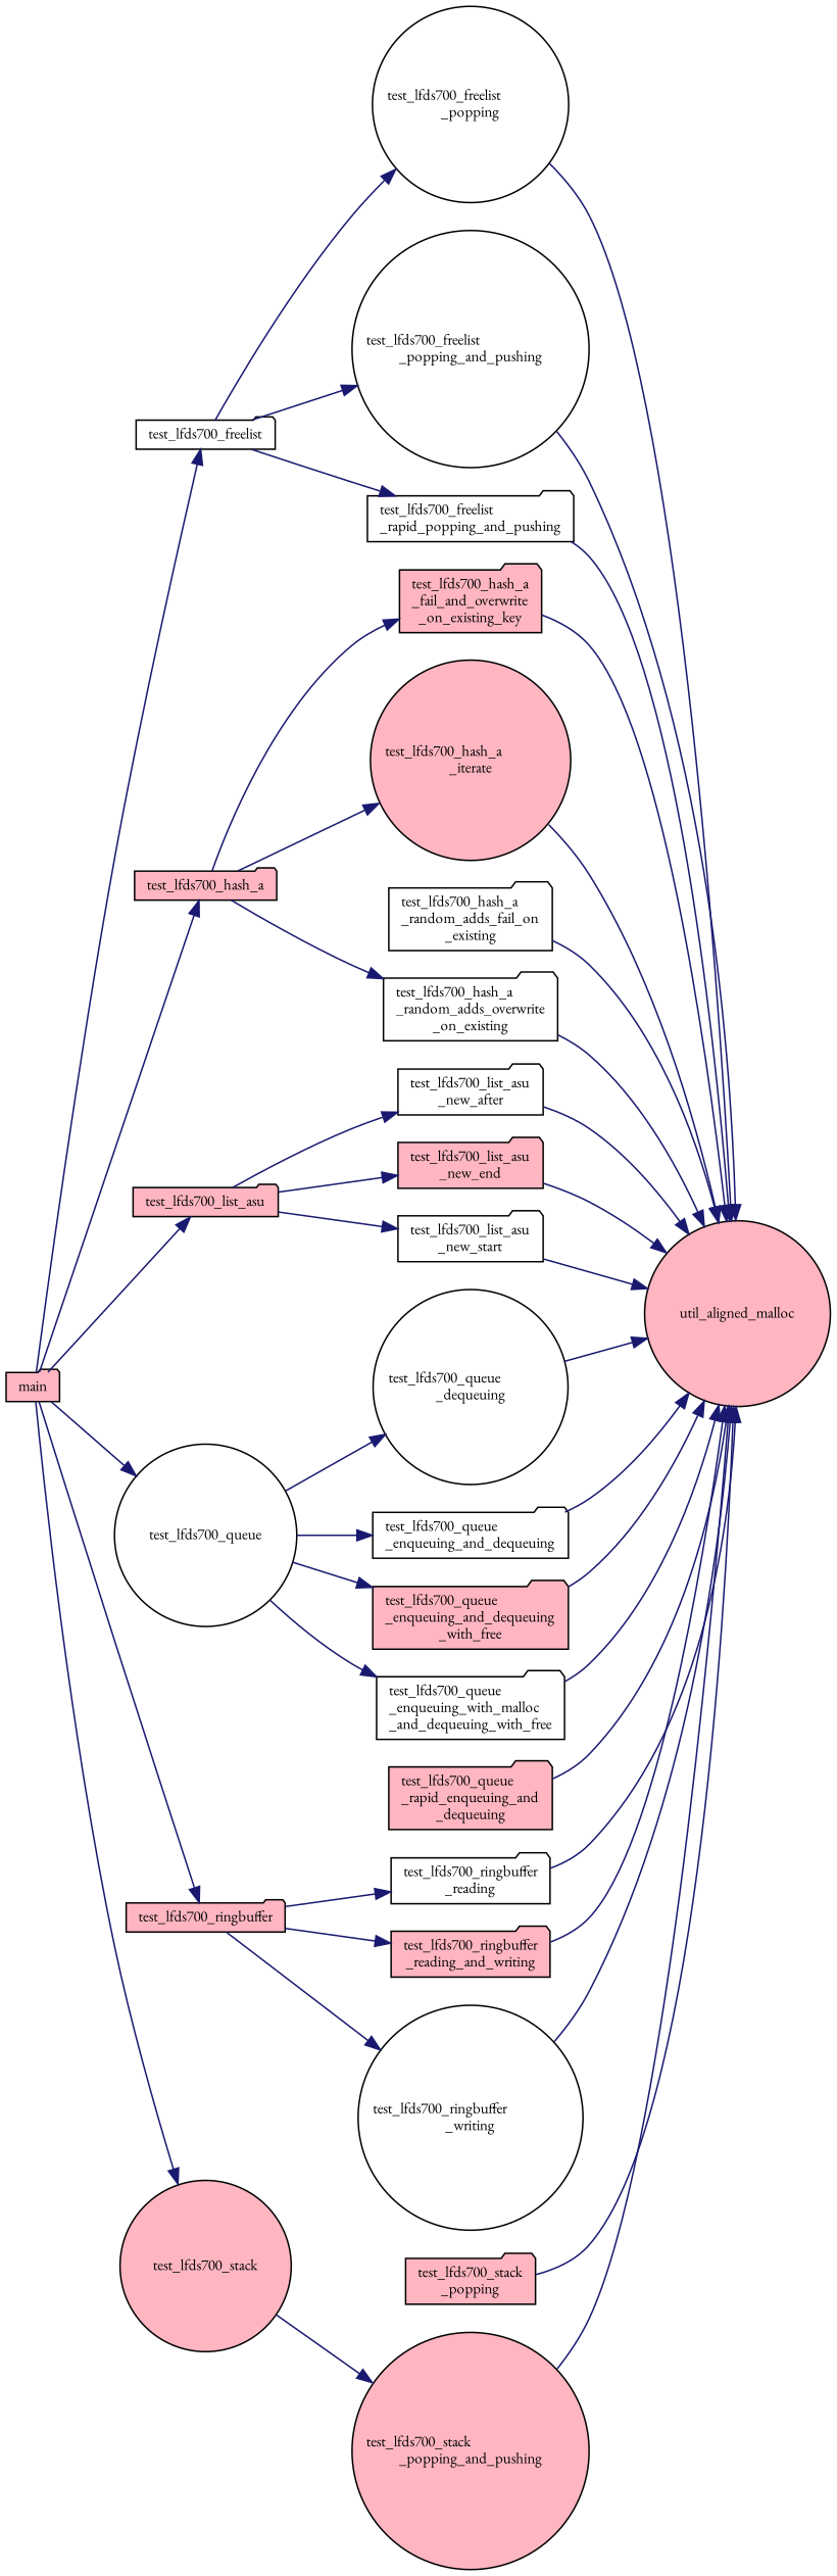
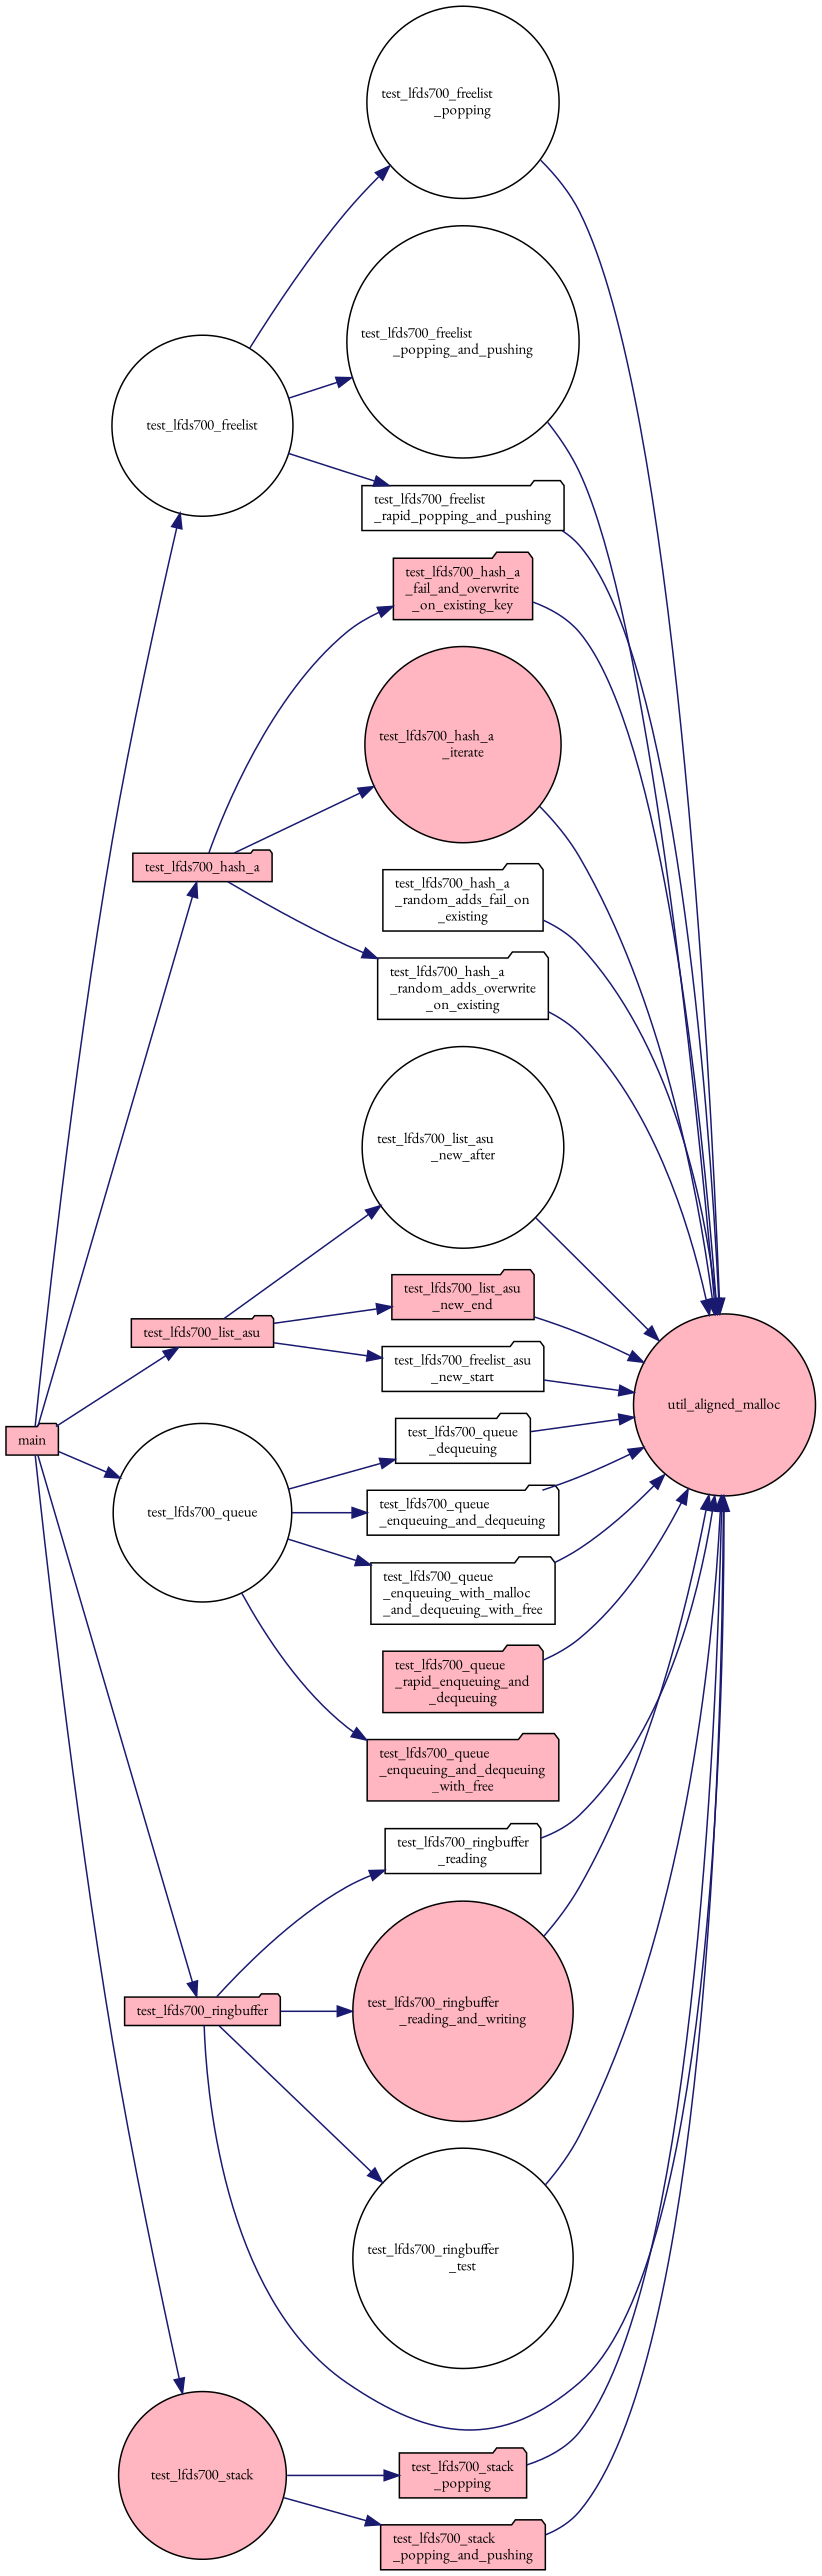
  digraph {
    fontname="EB Garamond"
    rankdir=RL
    node [color=black fillcolor=lightpink fontname="EB Garamond" fontsize=10 shape=folder style=filled]
    edge [color=midnightblue dir=back fontname="EB Garamond" fontsize=10 labelfontname=Helvetica labelfontsize=10 style=solid]
    n1 [fontcolor=black height=0.2 label=util_aligned_malloc shape=circle width=0.4]
    n2 [fillcolor=white height=0.2 label="test_lfds700_freelist\l_popping" shape=circle width=0.4]
    n3 [fillcolor=white height=0.2 label="test_lfds700_freelist\l_popping_and_pushing" shape=circle width=0.4]
    n4 [fillcolor=white height=0.2 label="test_lfds700_freelist\l_rapid_popping_and_pushing" width=0.4]
    n5 [height=0.2 label="test_lfds700_hash_a\l_fail_and_overwrite\l_on_existing_key" width=0.4]
    n6 [height=0.2 label="test_lfds700_hash_a\l_iterate" shape=circle width=0.4]
    n7 [fillcolor=white height=0.2 label="test_lfds700_hash_a\l_random_adds_fail_on\l_existing" width=0.4]
    n8 [fillcolor=white height=0.2 label="test_lfds700_hash_a\l_random_adds_overwrite\l_on_existing" width=0.4]
-   n9 [fillcolor=white height=0.2 label="test_lfds700_list_asu\l_new_after" width=0.4]
+   n9 [fillcolor=white height=0.2 label="test_lfds700_list_asu\l_new_after" shape=circle width=0.4]
    n10 [height=0.2 label="test_lfds700_list_asu\l_new_end" width=0.4]
-   n11 [fillcolor=white height=0.2 label="test_lfds700_list_asu\l_new_start" width=0.4]
-   n12 [fillcolor=white height=0.2 label="test_lfds700_queue\l_dequeuing" shape=circle width=0.4]
+   n11 [fillcolor=white height=0.2 label="test_lfds700_freelist_asu\l_new_start" width=0.4]
+   n12 [fillcolor=white height=0.2 label="test_lfds700_queue\l_dequeuing" width=0.4]
    n13 [fillcolor=white height=0.2 label="test_lfds700_queue\l_enqueuing_and_dequeuing" width=0.4]
    n14 [height=0.2 label="test_lfds700_queue\l_enqueuing_and_dequeuing\l_with_free" width=0.4]
    n15 [fillcolor=white height=0.2 label="test_lfds700_queue\l_enqueuing_with_malloc\l_and_dequeuing_with_free" width=0.4]
    n16 [height=0.2 label="test_lfds700_queue\l_rapid_enqueuing_and\l_dequeuing" width=0.4]
    n17 [fillcolor=white height=0.2 label="test_lfds700_ringbuffer\l_reading" width=0.4]
-   n18 [height=0.2 label="test_lfds700_ringbuffer\l_reading_and_writing" width=0.4]
-   n19 [fillcolor=white height=0.2 label="test_lfds700_ringbuffer\l_writing" shape=circle width=0.4]
+   n18 [height=0.2 label="test_lfds700_ringbuffer\l_reading_and_writing" shape=circle width=0.4]
+   n19 [fillcolor=white height=0.2 label="test_lfds700_ringbuffer\l_test" shape=circle width=0.4]
    n20 [height=0.2 label="test_lfds700_stack\l_popping" width=0.4]
-   n21 [height=0.2 label="test_lfds700_stack\l_popping_and_pushing" shape=circle width=0.4]
-   n22 [fillcolor=white height=0.2 label=test_lfds700_freelist width=0.4]
+   n21 [height=0.2 label="test_lfds700_stack\l_popping_and_pushing" width=0.4]
+   n22 [fillcolor=white height=0.2 label=test_lfds700_freelist shape=circle width=0.4]
    n23 [height=0.2 label=test_lfds700_hash_a width=0.4]
    n24 [height=0.2 label=test_lfds700_list_asu width=0.4]
    n25 [fillcolor=white height=0.2 label=test_lfds700_queue shape=circle width=0.4]
    n26 [height=0.2 label=test_lfds700_ringbuffer width=0.4]
    n27 [height=0.2 label=test_lfds700_stack shape=circle width=0.4]
    n28 [height=0.2 label=main width=0.4]
    n1 -> n2
    n1 -> n3
    n1 -> n4
    n1 -> n5
    n1 -> n6
    n1 -> n7
    n1 -> n8
    n1 -> n9
    n1 -> n10
    n1 -> n11
    n1 -> n12
    n1 -> n13
-   n1 -> n14
+   n1 -> n26
    n1 -> n15
    n1 -> n16
    n1 -> n17
    n1 -> n18
    n1 -> n19
    n1 -> n20
    n1 -> n21
    n2 -> n22
    n3 -> n22
    n4 -> n22
    n5 -> n23
    n6 -> n23
    n8 -> n23
    n9 -> n24
    n10 -> n24
    n11 -> n24
    n12 -> n25
    n13 -> n25
    n14 -> n25
    n15 -> n25
    n17 -> n26
    n18 -> n26
    n19 -> n26
+   n20 -> n27
    n21 -> n27
    n22 -> n28
    n23 -> n28
    n24 -> n28
    n25 -> n28
    n26 -> n28
    n27 -> n28
  }
